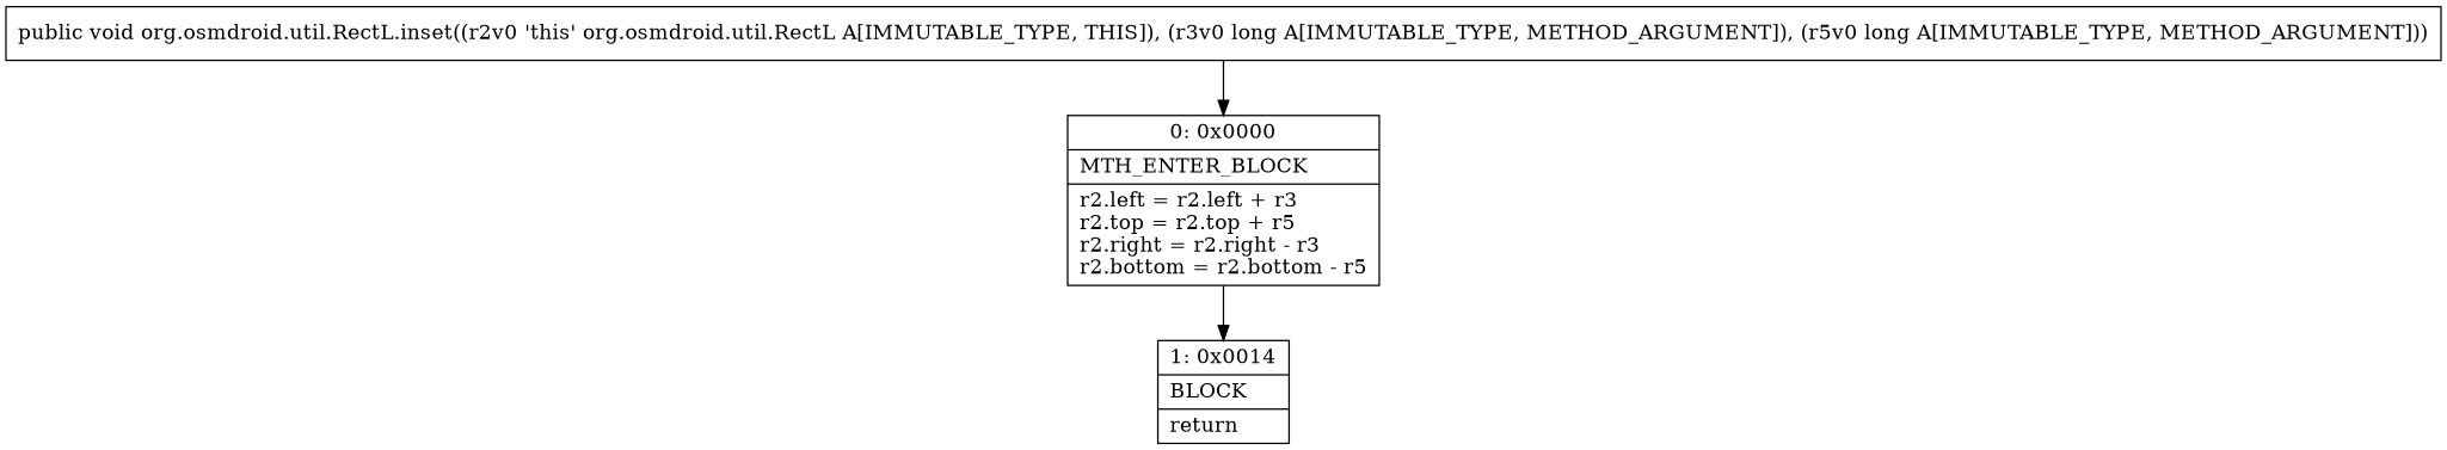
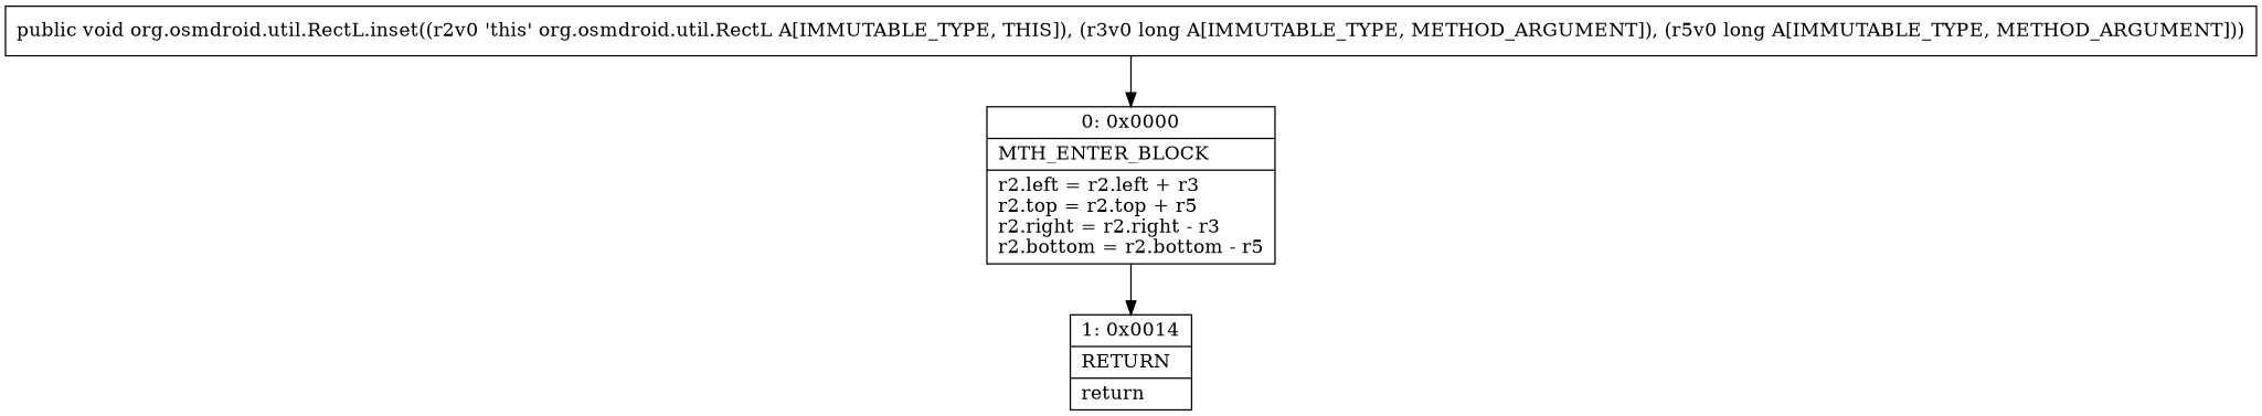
  digraph {
    node [shape=record]
    n1 [label="{0\:\ 0x0000|MTH_ENTER_BLOCK\l|r2.left = r2.left + r3\lr2.top = r2.top + r5\lr2.right = r2.right \- r3\lr2.bottom = r2.bottom \- r5\l}"]
-   n2 [label="{1\:\ 0x0014|BLOCK\l|return\l}"]
+   n2 [label="{1\:\ 0x0014|RETURN\l|return\l}"]
    n3 [label="{public void org.osmdroid.util.RectL.inset((r2v0 'this' org.osmdroid.util.RectL A[IMMUTABLE_TYPE, THIS]), (r3v0 long A[IMMUTABLE_TYPE, METHOD_ARGUMENT]), (r5v0 long A[IMMUTABLE_TYPE, METHOD_ARGUMENT])) }"]
    n1 -> n2
    n3 -> n1
  }
